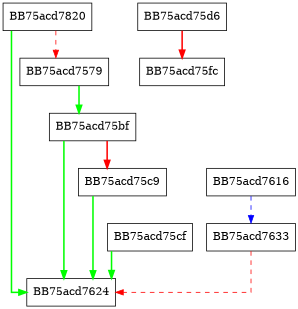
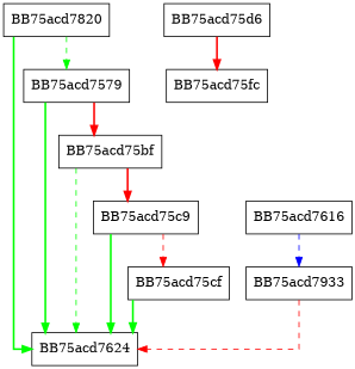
  digraph {
    splines=ortho
    node [shape=box]
    edge [color=red style=bold]
    n1 [label=BB75acd7820]
    BB75acd7624
    BB75acd7579
    BB75acd75bf
-   BB75acd7633
+   BB75acd7633 [label=BB75acd7933]
    BB75acd75c9
    BB75acd75cf
    BB75acd75d6
    BB75acd75fc
    BB75acd7616
    n1 -> BB75acd7624 [color=green]
-   n1 -> BB75acd7579 [style=dashed]
-   BB75acd7579 -> BB75acd75bf [color=green]
-   BB75acd75bf -> BB75acd7624 [color=green]
+   n1 -> BB75acd7579 [color=green style=dashed]
+   BB75acd7579 -> BB75acd7624 [color=green]
+   BB75acd7579 -> BB75acd75bf
+   BB75acd75bf -> BB75acd7624 [color=green style=dashed]
    BB75acd75bf -> BB75acd75c9
    BB75acd7633 -> BB75acd7624 [style=dashed]
    BB75acd75c9 -> BB75acd7624 [color=green]
+   BB75acd75c9 -> BB75acd75cf [style=dashed]
    BB75acd75cf -> BB75acd7624 [color=green]
    BB75acd75d6 -> BB75acd75fc
    BB75acd7616 -> BB75acd7633 [color=blue style=dashed]
  }
